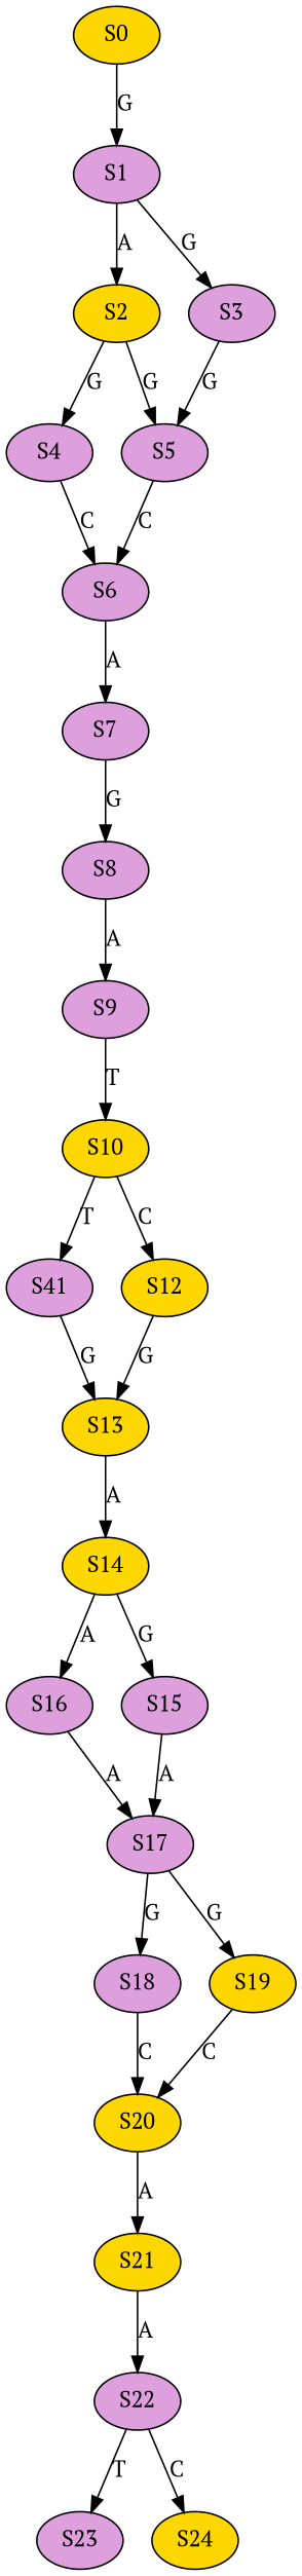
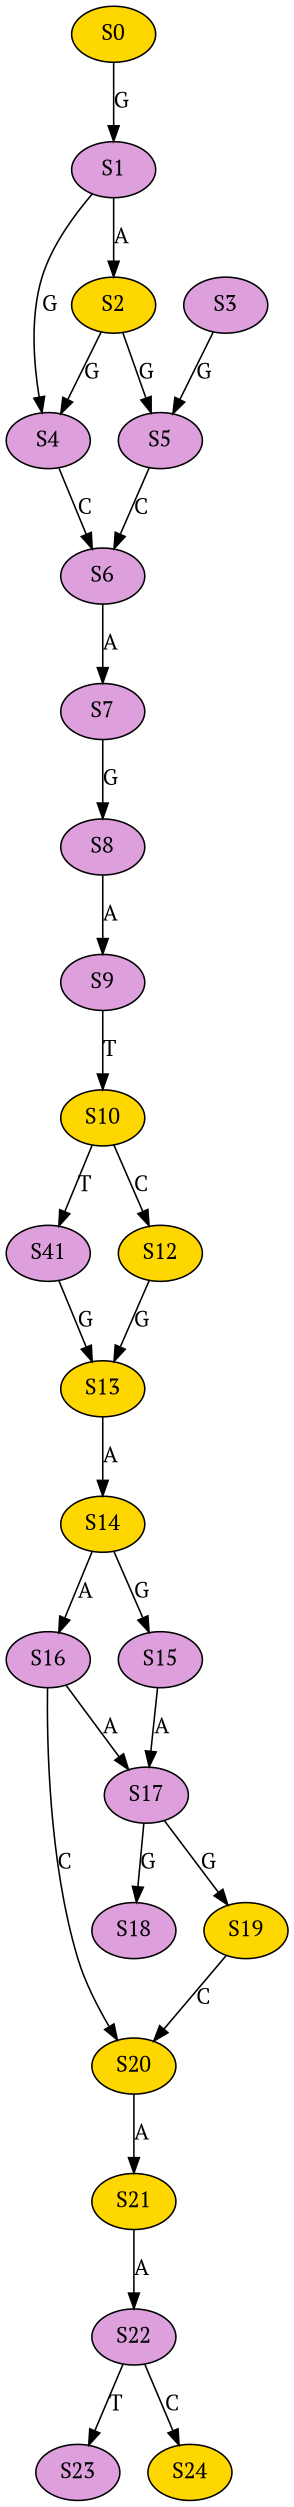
  strict digraph {
    fontname="PT Serif"
    node [fillcolor=plum fontname="PT Serif" style=filled]
    edge [fontname="PT Serif"]
    S0 [fillcolor=gold]
    S1
    S2 [fillcolor=gold]
    S3
    S4
    S5
    S6
    S7
    S8
    S9
    S10 [fillcolor=gold]
    n12 [label=S41]
    S12 [fillcolor=gold]
    S13 [fillcolor=gold]
    S14 [fillcolor=gold]
    S15
    S16
    S17
    S18
    S19 [fillcolor=gold]
    S20 [fillcolor=gold]
    S21 [fillcolor=gold]
    S22
    S23
    S24 [fillcolor=gold]
    S0 -> S1 [label=G]
    S1 -> S2 [label=A]
-   S1 -> S3 [label=G]
+   S1 -> S4 [label=G]
    S2 -> S4 [label=G]
    S2 -> S5 [label=G]
    S3 -> S5 [label=G]
    S4 -> S6 [label=C]
    S5 -> S6 [label=C]
    S6 -> S7 [label=A]
    S7 -> S8 [label=G]
    S8 -> S9 [label=A]
    S9 -> S10 [label=T]
    S10 -> n12 [label=T]
    S10 -> S12 [label=C]
    n12 -> S13 [label=G]
    S12 -> S13 [label=G]
    S13 -> S14 [label=A]
    S14 -> S15 [label=G]
    S14 -> S16 [label=A]
    S15 -> S17 [label=A]
    S16 -> S17 [label=A]
    S17 -> S18 [label=G]
    S17 -> S19 [label=G]
-   S18 -> S20 [label=C]
+   S16 -> S20 [label=C]
    S19 -> S20 [label=C]
    S20 -> S21 [label=A]
    S21 -> S22 [label=A]
    S22 -> S23 [label=T]
    S22 -> S24 [label=C]
  }
